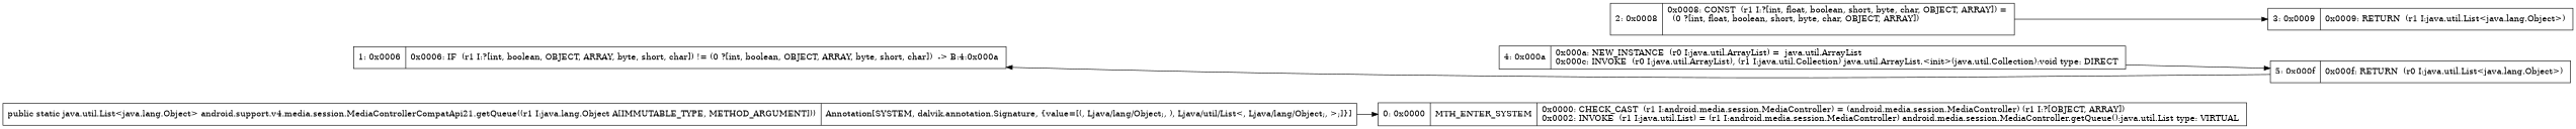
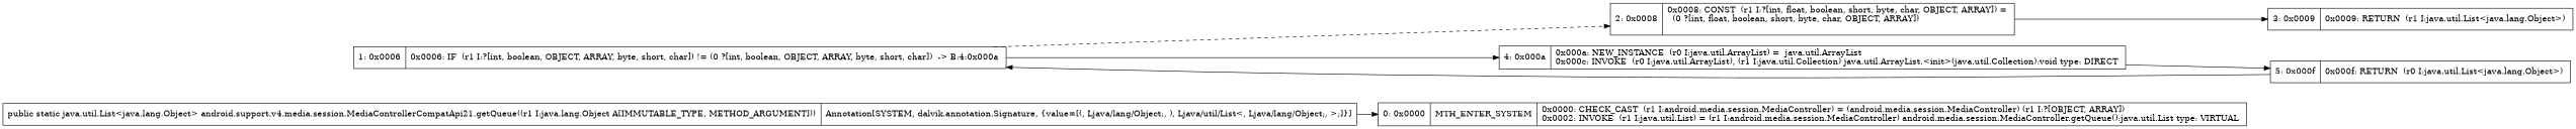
  digraph {
    rankdir=LR
    node [shape=record]
    n1 [label="{0\:\ 0x0000|MTH_ENTER_SYSTEM\l|0x0000: CHECK_CAST  (r1 I:android.media.session.MediaController) = (android.media.session.MediaController) (r1 I:?[OBJECT, ARRAY]) \l0x0002: INVOKE  (r1 I:java.util.List) = (r1 I:android.media.session.MediaController) android.media.session.MediaController.getQueue():java.util.List type: VIRTUAL \l}"]
    n2 [label="{1\:\ 0x0006|0x0006: IF  (r1 I:?[int, boolean, OBJECT, ARRAY, byte, short, char]) != (0 ?[int, boolean, OBJECT, ARRAY, byte, short, char])  \-\> B:4:0x000a \l}"]
    n3 [label="{2\:\ 0x0008|0x0008: CONST  (r1 I:?[int, float, boolean, short, byte, char, OBJECT, ARRAY]) = \l  (0 ?[int, float, boolean, short, byte, char, OBJECT, ARRAY])\l \l}"]
    n4 [label="{4\:\ 0x000a|0x000a: NEW_INSTANCE  (r0 I:java.util.ArrayList) =  java.util.ArrayList \l0x000c: INVOKE  (r0 I:java.util.ArrayList), (r1 I:java.util.Collection) java.util.ArrayList.\<init\>(java.util.Collection):void type: DIRECT \l}"]
    n5 [label="{3\:\ 0x0009|0x0009: RETURN  (r1 I:java.util.List\<java.lang.Object\>) \l}"]
    n6 [label="{5\:\ 0x000f|0x000f: RETURN  (r0 I:java.util.List\<java.lang.Object\>) \l}"]
    n7 [label="{public static java.util.List\<java.lang.Object\> android.support.v4.media.session.MediaControllerCompatApi21.getQueue((r1 I:java.lang.Object A[IMMUTABLE_TYPE, METHOD_ARGUMENT]))  | Annotation[SYSTEM, dalvik.annotation.Signature, \{value=[(, Ljava\/lang\/Object;, ), Ljava\/util\/List\<, Ljava\/lang\/Object;, \>;]\}]\l}"]
+   n2 -> n3 [style=dashed]
+   n2 -> n4
    n3 -> n5
    n4 -> n6
    n6 -> n2
    n7 -> n1
  }
